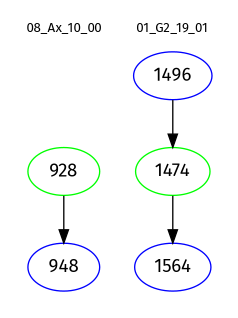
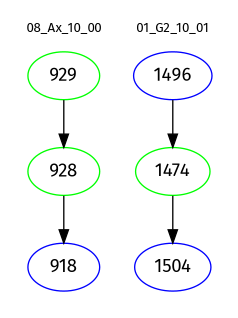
  digraph {
    fontname="Fira Sans"
    node [color=green fontname="Fira Sans"]
    edge [color=black fontname="Fira Sans"]
+   n1 [label=929]
    n2 [label=928]
-   n3 [color=blue label=948]
+   n3 [color=blue label=918]
    n4 [color=blue label=1496]
    n5 [label=1474]
-   n6 [color=blue label=1564]
+   n6 [color=blue label=1504]
    subgraph cluster_1 {
      color=white
      fontsize=10
      label="08_Ax_10_00"
+     n1
      n2
      n3
    }
    subgraph cluster_2 {
      color=white
      fontsize=10
-     label="01_G2_19_01"
+     label="01_G2_10_01"
      n4
      n5
      n6
    }
+   n1 -> n2
    n2 -> n3
    n4 -> n5
    n5 -> n6
  }
